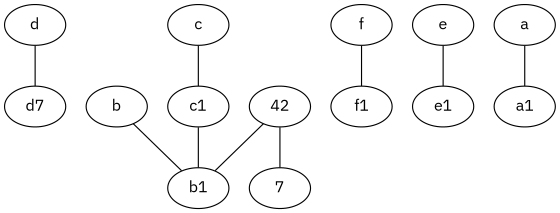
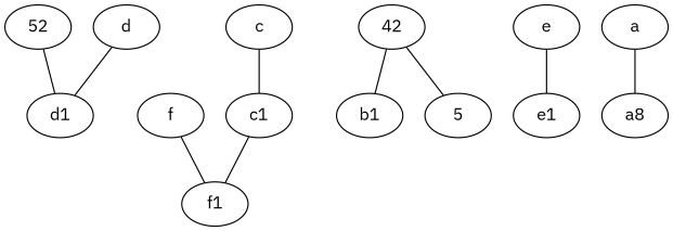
  graph {
    fontname="IBM Plex Sans"
    node [fontname="IBM Plex Sans" labelfontsize=50]
    edge [fontname="IBM Plex Sans"]
-   d1 [label=d7]
+   52
+   d1
    c1
    f1
    42
    b1
-   5 [label=7]
+   5
    e
    e1
    d
    c
    f
    a
-   a1
-   b
-   c1 -- b1
+   a1 [label=a8]
+   52 -- d1
+   c1 -- f1
    42 -- b1
    42 -- 5
    e -- e1
    d -- d1
    c -- c1
    f -- f1
    a -- a1
-   b -- b1
  }
